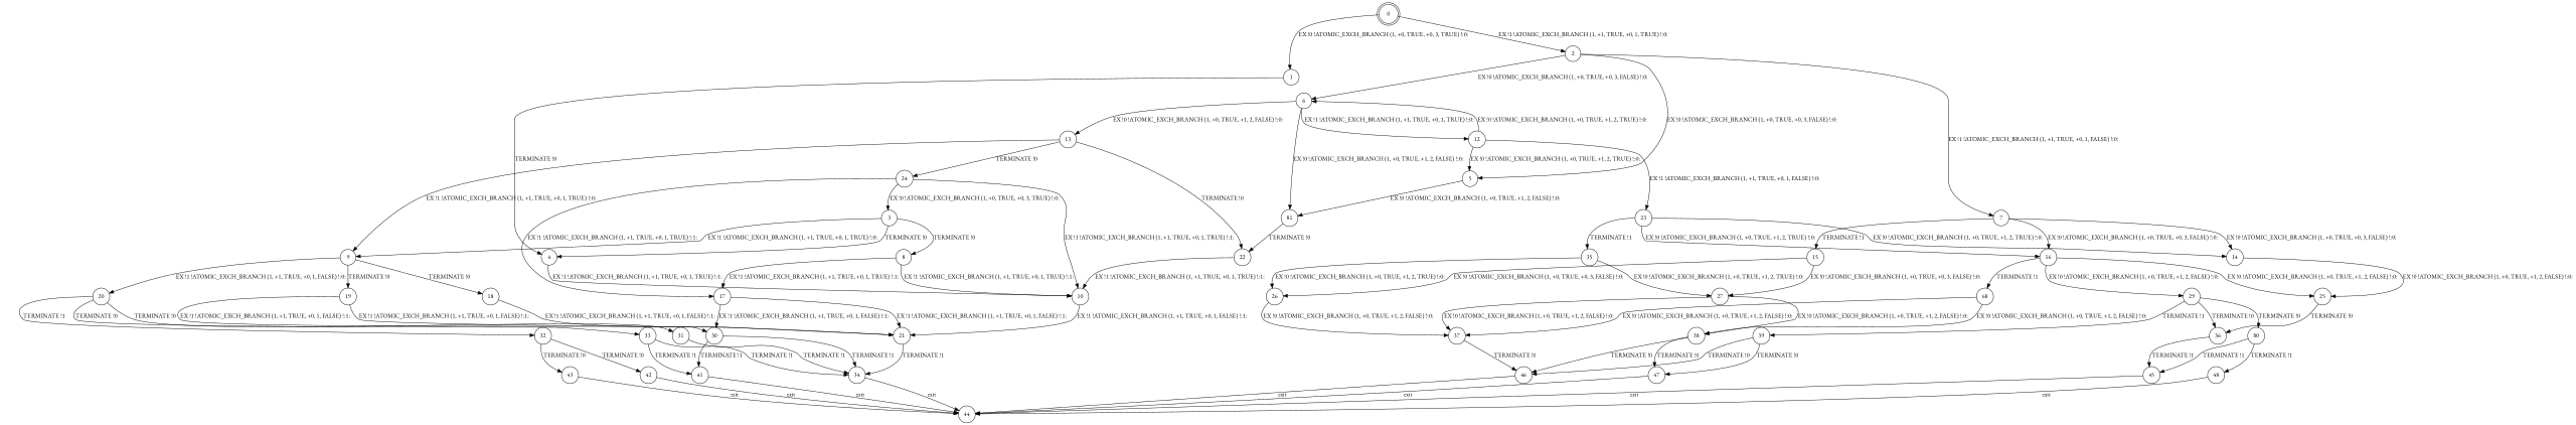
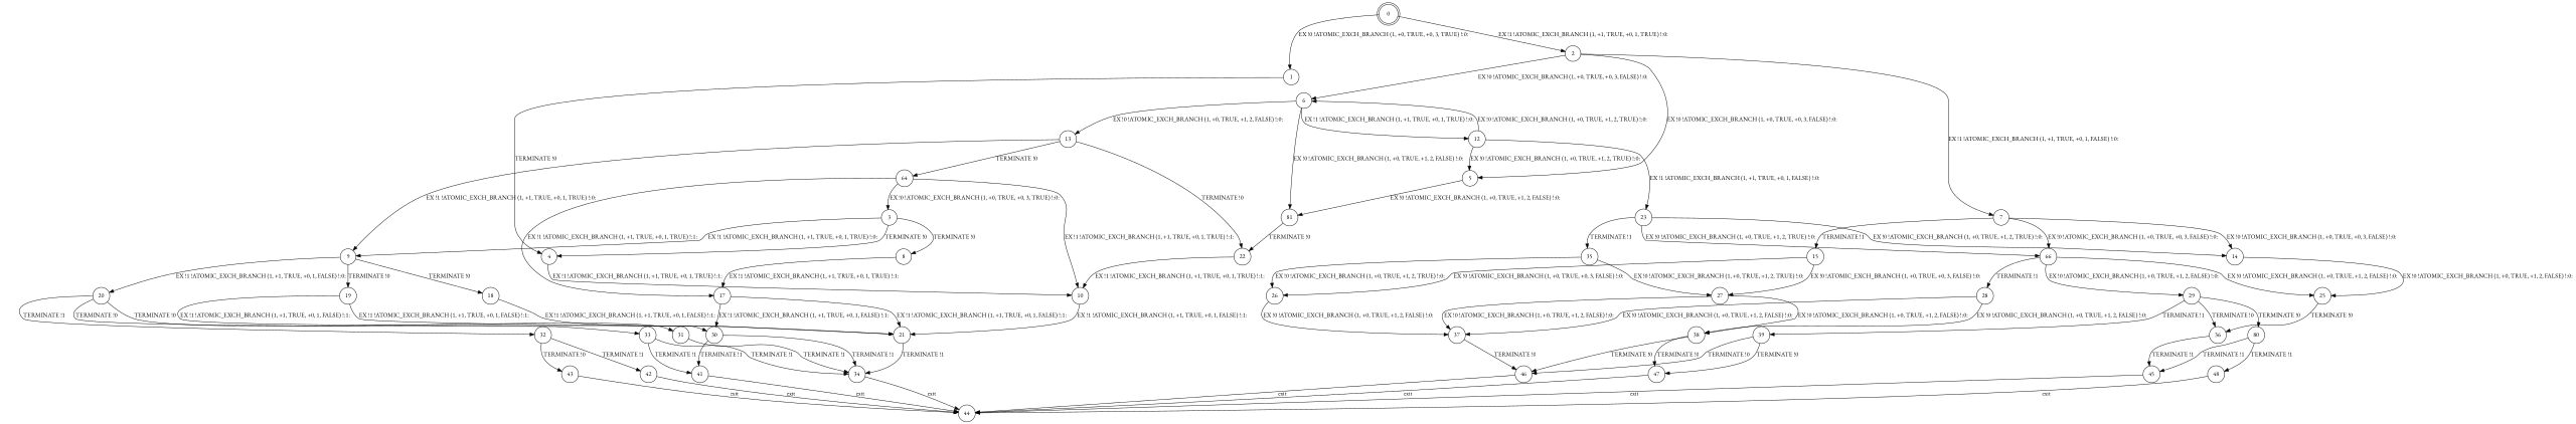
  digraph {
    fontname="EB Garamond"
    node [fontname="EB Garamond" shape=circle]
    edge [fontname="EB Garamond"]
    0 [peripheries=2]
    1
    2
    4
    5
    6
    7
    3
    8
    9
    10
    n12 [label=81]
    12
    13
    14
    15
-   16
+   16 [label=66]
    17
    18
    19
    20
    21
    22
    23
-   24
+   24 [label=64]
    25
    26
    27
-   28 [label=68]
+   28
    29
    30
    31
    32
    33
    34
    35
    36
    37
    38
    39
    n41 [label=80]
    41
    42
    43
    44
    45
    46
    47
    48
    0 -> 1 [label="EX !0 !ATOMIC_EXCH_BRANCH (1, +0, TRUE, +0, 3, TRUE) !:0:"]
    0 -> 2 [label="EX !1 !ATOMIC_EXCH_BRANCH (1, +1, TRUE, +0, 1, TRUE) !:0:"]
    1 -> 4 [label="TERMINATE !0"]
    2 -> 5 [label="EX !0 !ATOMIC_EXCH_BRANCH (1, +0, TRUE, +0, 3, FALSE) !:0:"]
    2 -> 6 [label="EX !0 !ATOMIC_EXCH_BRANCH (1, +0, TRUE, +0, 3, FALSE) !:0:"]
    2 -> 7 [label="EX !1 !ATOMIC_EXCH_BRANCH (1, +1, TRUE, +0, 1, FALSE) !:0:"]
    4 -> 10 [label="EX !1 !ATOMIC_EXCH_BRANCH (1, +1, TRUE, +0, 1, TRUE) !:1:"]
    5 -> n12 [label="EX !0 !ATOMIC_EXCH_BRANCH (1, +0, TRUE, +1, 2, FALSE) !:0:"]
    6 -> n12 [label="EX !0 !ATOMIC_EXCH_BRANCH (1, +0, TRUE, +1, 2, FALSE) !:0:"]
    6 -> 12 [label="EX !1 !ATOMIC_EXCH_BRANCH (1, +1, TRUE, +0, 1, TRUE) !:0:"]
    6 -> 13 [label="EX !0 !ATOMIC_EXCH_BRANCH (1, +0, TRUE, +1, 2, FALSE) !:0:"]
    7 -> 14 [label="EX !0 !ATOMIC_EXCH_BRANCH (1, +0, TRUE, +0, 3, FALSE) !:0:"]
    7 -> 15 [label="TERMINATE !1"]
    7 -> 16 [label="EX !0 !ATOMIC_EXCH_BRANCH (1, +0, TRUE, +0, 3, FALSE) !:0:"]
    3 -> 4 [label="TERMINATE !0"]
    3 -> 8 [label="TERMINATE !0"]
    3 -> 9 [label="EX !1 !ATOMIC_EXCH_BRANCH (1, +1, TRUE, +0, 1, TRUE) !:0:"]
-   8 -> 10 [label="EX !1 !ATOMIC_EXCH_BRANCH (1, +1, TRUE, +0, 1, TRUE) !:1:"]
    8 -> 17 [label="EX !1 !ATOMIC_EXCH_BRANCH (1, +1, TRUE, +0, 1, TRUE) !:1:"]
    9 -> 18 [label="TERMINATE !0"]
    9 -> 19 [label="TERMINATE !0"]
    9 -> 20 [label="EX !1 !ATOMIC_EXCH_BRANCH (1, +1, TRUE, +0, 1, FALSE) !:0:"]
    10 -> 21 [label="EX !1 !ATOMIC_EXCH_BRANCH (1, +1, TRUE, +0, 1, FALSE) !:1:"]
    n12 -> 22 [label="TERMINATE !0"]
    12 -> 5 [label="EX !0 !ATOMIC_EXCH_BRANCH (1, +0, TRUE, +1, 2, TRUE) !:0:"]
    12 -> 6 [label="EX !0 !ATOMIC_EXCH_BRANCH (1, +0, TRUE, +1, 2, TRUE) !:0:"]
    12 -> 23 [label="EX !1 !ATOMIC_EXCH_BRANCH (1, +1, TRUE, +0, 1, FALSE) !:0:"]
    13 -> 9 [label="EX !1 !ATOMIC_EXCH_BRANCH (1, +1, TRUE, +0, 1, TRUE) !:0:"]
    13 -> 22 [label="TERMINATE !0"]
    13 -> 24 [label="TERMINATE !0"]
    14 -> 25 [label="EX !0 !ATOMIC_EXCH_BRANCH (1, +0, TRUE, +1, 2, FALSE) !:0:"]
    15 -> 26 [label="EX !0 !ATOMIC_EXCH_BRANCH (1, +0, TRUE, +0, 3, FALSE) !:0:"]
    15 -> 27 [label="EX !0 !ATOMIC_EXCH_BRANCH (1, +0, TRUE, +0, 3, FALSE) !:0:"]
    16 -> 25 [label="EX !0 !ATOMIC_EXCH_BRANCH (1, +0, TRUE, +1, 2, FALSE) !:0:"]
    16 -> 28 [label="TERMINATE !1"]
    16 -> 29 [label="EX !0 !ATOMIC_EXCH_BRANCH (1, +0, TRUE, +1, 2, FALSE) !:0:"]
    17 -> 21 [label="EX !1 !ATOMIC_EXCH_BRANCH (1, +1, TRUE, +0, 1, FALSE) !:1:"]
    17 -> 30 [label="EX !1 !ATOMIC_EXCH_BRANCH (1, +1, TRUE, +0, 1, FALSE) !:1:"]
    18 -> 21 [label="EX !1 !ATOMIC_EXCH_BRANCH (1, +1, TRUE, +0, 1, FALSE) !:1:"]
    19 -> 21 [label="EX !1 !ATOMIC_EXCH_BRANCH (1, +1, TRUE, +0, 1, FALSE) !:1:"]
    19 -> 30 [label="EX !1 !ATOMIC_EXCH_BRANCH (1, +1, TRUE, +0, 1, FALSE) !:1:"]
    20 -> 31 [label="TERMINATE !0"]
    20 -> 32 [label="TERMINATE !1"]
    20 -> 33 [label="TERMINATE !0"]
    21 -> 34 [label="TERMINATE !1"]
    22 -> 10 [label="EX !1 !ATOMIC_EXCH_BRANCH (1, +1, TRUE, +0, 1, TRUE) !:1:"]
    23 -> 14 [label="EX !0 !ATOMIC_EXCH_BRANCH (1, +0, TRUE, +1, 2, TRUE) !:0:"]
    23 -> 16 [label="EX !0 !ATOMIC_EXCH_BRANCH (1, +0, TRUE, +1, 2, TRUE) !:0:"]
    23 -> 35 [label="TERMINATE !1"]
    24 -> 3 [label="EX !0 !ATOMIC_EXCH_BRANCH (1, +0, TRUE, +0, 3, TRUE) !:0:"]
    24 -> 10 [label="EX !1 !ATOMIC_EXCH_BRANCH (1, +1, TRUE, +0, 1, TRUE) !:1:"]
    24 -> 17 [label="EX !1 !ATOMIC_EXCH_BRANCH (1, +1, TRUE, +0, 1, TRUE) !:1:"]
    25 -> 36 [label="TERMINATE !0"]
    26 -> 37 [label="EX !0 !ATOMIC_EXCH_BRANCH (1, +0, TRUE, +1, 2, FALSE) !:0:"]
    27 -> 37 [label="EX !0 !ATOMIC_EXCH_BRANCH (1, +0, TRUE, +1, 2, FALSE) !:0:"]
    27 -> 38 [label="EX !0 !ATOMIC_EXCH_BRANCH (1, +0, TRUE, +1, 2, FALSE) !:0:"]
    28 -> 37 [label="EX !0 !ATOMIC_EXCH_BRANCH (1, +0, TRUE, +1, 2, FALSE) !:0:"]
    28 -> 38 [label="EX !0 !ATOMIC_EXCH_BRANCH (1, +0, TRUE, +1, 2, FALSE) !:0:"]
    29 -> 36 [label="TERMINATE !0"]
    29 -> 39 [label="TERMINATE !1"]
    29 -> n41 [label="TERMINATE !0"]
    30 -> 34 [label="TERMINATE !1"]
    30 -> 41 [label="TERMINATE !1"]
    31 -> 34 [label="TERMINATE !1"]
-   32 -> 42 [label="TERMINATE !0"]
+   32 -> 42 [label="TERMINATE !1"]
    32 -> 43 [label="TERMINATE !0"]
    33 -> 34 [label="TERMINATE !1"]
    33 -> 41 [label="TERMINATE !1"]
    34 -> 44 [label=exit]
    35 -> 26 [label="EX !0 !ATOMIC_EXCH_BRANCH (1, +0, TRUE, +1, 2, TRUE) !:0:"]
    35 -> 27 [label="EX !0 !ATOMIC_EXCH_BRANCH (1, +0, TRUE, +1, 2, TRUE) !:0:"]
    36 -> 45 [label="TERMINATE !1"]
    37 -> 46 [label="TERMINATE !0"]
    38 -> 46 [label="TERMINATE !0"]
    38 -> 47 [label="TERMINATE !0"]
    39 -> 46 [label="TERMINATE !0"]
    39 -> 47 [label="TERMINATE !0"]
    n41 -> 45 [label="TERMINATE !1"]
    n41 -> 48 [label="TERMINATE !1"]
    41 -> 44 [label=exit]
    42 -> 44 [label=exit]
    43 -> 44 [label=exit]
    45 -> 44 [label=exit]
    46 -> 44 [label=exit]
    47 -> 44 [label=exit]
    48 -> 44 [label=exit]
  }
